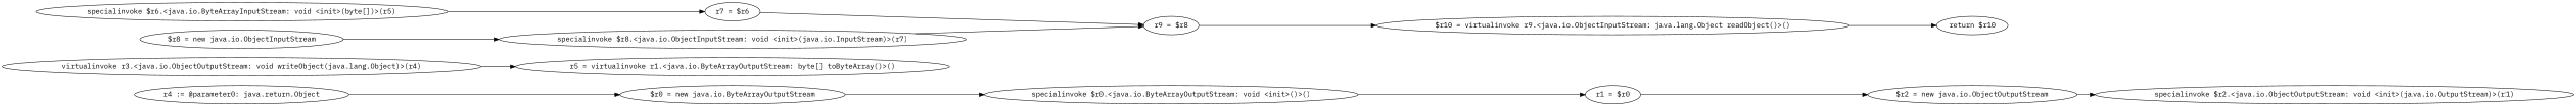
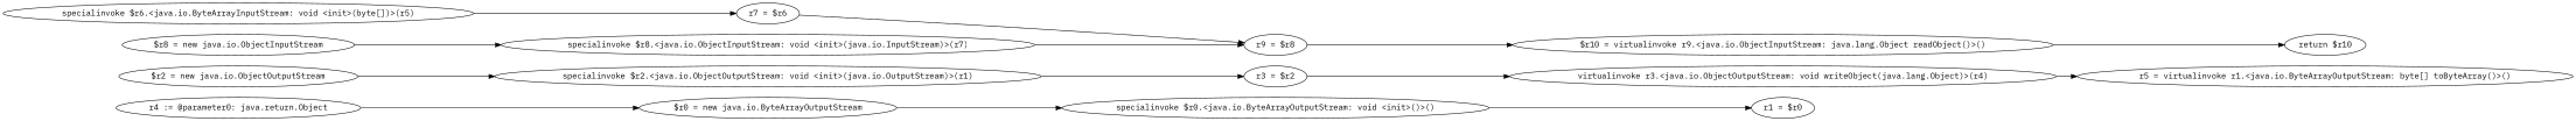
  digraph {
    fontname="IBM Plex Mono"
    rankdir=LR
    node [fontname="IBM Plex Mono"]
    edge [fontname="IBM Plex Mono"]
    n1 [label="r4 := @parameter0: java.return.Object"]
    "$r0 = new java.io.ByteArrayOutputStream"
    "specialinvoke $r0.<java.io.ByteArrayOutputStream: void <init>()>()"
    "r1 = $r0"
    "$r2 = new java.io.ObjectOutputStream"
    "specialinvoke $r2.<java.io.ObjectOutputStream: void <init>(java.io.OutputStream)>(r1)"
+   "r3 = $r2"
    "virtualinvoke r3.<java.io.ObjectOutputStream: void writeObject(java.lang.Object)>(r4)"
    "r5 = virtualinvoke r1.<java.io.ByteArrayOutputStream: byte[] toByteArray()>()"
    "specialinvoke $r6.<java.io.ByteArrayInputStream: void <init>(byte[])>(r5)"
    "r7 = $r6"
    "r9 = $r8"
    "$r8 = new java.io.ObjectInputStream"
    "specialinvoke $r8.<java.io.ObjectInputStream: void <init>(java.io.InputStream)>(r7)"
    "$r10 = virtualinvoke r9.<java.io.ObjectInputStream: java.lang.Object readObject()>()"
    "return $r10"
    n1 -> "$r0 = new java.io.ByteArrayOutputStream"
    "$r0 = new java.io.ByteArrayOutputStream" -> "specialinvoke $r0.<java.io.ByteArrayOutputStream: void <init>()>()"
    "specialinvoke $r0.<java.io.ByteArrayOutputStream: void <init>()>()" -> "r1 = $r0"
-   "r1 = $r0" -> "$r2 = new java.io.ObjectOutputStream"
    "$r2 = new java.io.ObjectOutputStream" -> "specialinvoke $r2.<java.io.ObjectOutputStream: void <init>(java.io.OutputStream)>(r1)"
+   "specialinvoke $r2.<java.io.ObjectOutputStream: void <init>(java.io.OutputStream)>(r1)" -> "r3 = $r2"
+   "r3 = $r2" -> "virtualinvoke r3.<java.io.ObjectOutputStream: void writeObject(java.lang.Object)>(r4)"
    "virtualinvoke r3.<java.io.ObjectOutputStream: void writeObject(java.lang.Object)>(r4)" -> "r5 = virtualinvoke r1.<java.io.ByteArrayOutputStream: byte[] toByteArray()>()"
    "specialinvoke $r6.<java.io.ByteArrayInputStream: void <init>(byte[])>(r5)" -> "r7 = $r6"
    "r7 = $r6" -> "r9 = $r8"
    "r9 = $r8" -> "$r10 = virtualinvoke r9.<java.io.ObjectInputStream: java.lang.Object readObject()>()"
    "$r8 = new java.io.ObjectInputStream" -> "specialinvoke $r8.<java.io.ObjectInputStream: void <init>(java.io.InputStream)>(r7)"
    "specialinvoke $r8.<java.io.ObjectInputStream: void <init>(java.io.InputStream)>(r7)" -> "r9 = $r8"
    "$r10 = virtualinvoke r9.<java.io.ObjectInputStream: java.lang.Object readObject()>()" -> "return $r10"
  }
